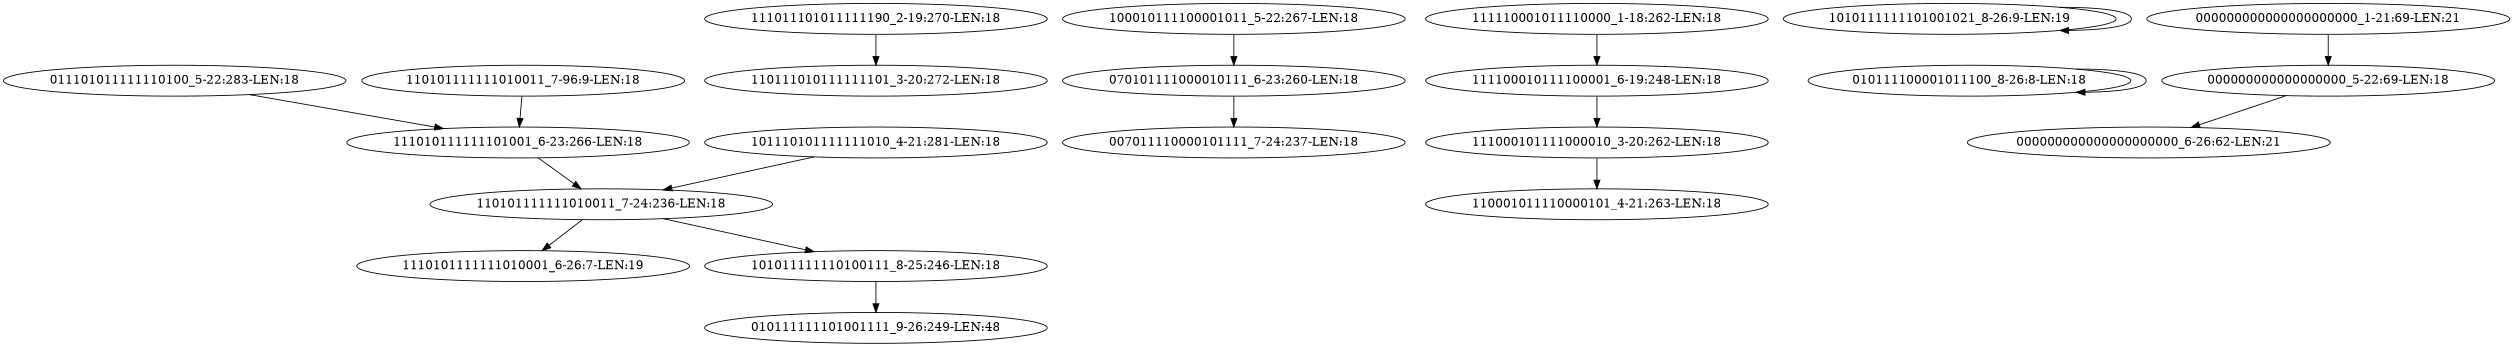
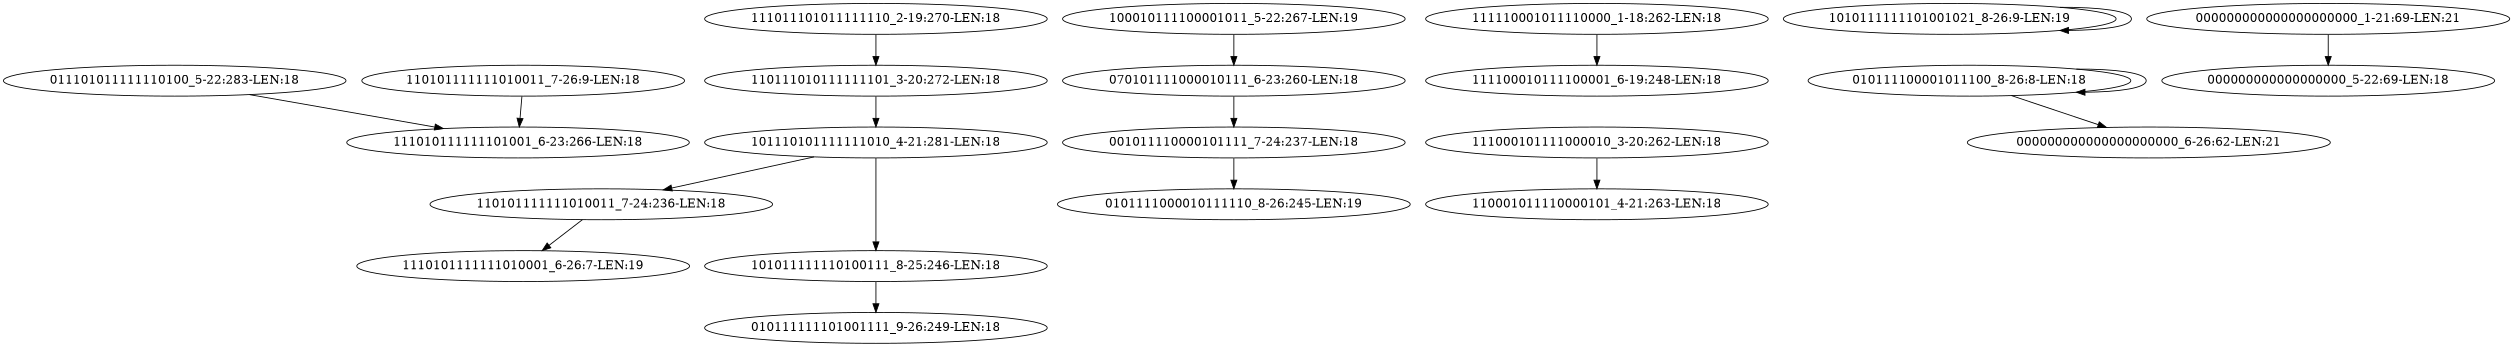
  digraph {
    "101011111110100111_8-25:246-LEN:18"
-   "010111111101001111_9-26:249-LEN:18" [label="010111111101001111_9-26:249-LEN:48"]
+   "010111111101001111_9-26:249-LEN:18"
    n3 [label="070101111000010111_6-23:260-LEN:18"]
-   "001011110000101111_7-24:237-LEN:18" [label="007011110000101111_7-24:237-LEN:18"]
+   "001011110000101111_7-24:237-LEN:18"
+   "0101111000010111110_8-26:245-LEN:19"
    "110111010111111101_3-20:272-LEN:18"
    "101110101111111010_4-21:281-LEN:18"
    "110101111111010011_7-24:236-LEN:18"
    "011101011111110100_5-22:283-LEN:18"
    "111010111111101001_6-23:266-LEN:18"
    n11 [label="111100010111100001_6-19:248-LEN:18"]
    "111110001011110000_1-18:262-LEN:18"
    "111000101111000010_3-20:262-LEN:18"
    "110001011110000101_4-21:263-LEN:18"
    n15 [label="1010111111101001021_8-26:9-LEN:19"]
-   "100010111100001011_5-22:267-LEN:18"
-   "110101111111010011_7-26:9-LEN:18" [label="110101111111010011_7-96:9-LEN:18"]
+   "100010111100001011_5-22:267-LEN:18" [label="100010111100001011_5-22:267-LEN:19"]
+   "110101111111010011_7-26:9-LEN:18"
    "1110101111111010001_6-26:7-LEN:19"
    "000000000000000000_5-22:69-LEN:18"
    "000000000000000000000_6-26:62-LEN:21"
-   "111011101011111110_2-19:270-LEN:18" [label="111011101011111190_2-19:270-LEN:18"]
+   "111011101011111110_2-19:270-LEN:18"
    "010111100001011100_8-26:8-LEN:18"
    "000000000000000000000_1-21:69-LEN:21"
    "101011111110100111_8-25:246-LEN:18" -> "010111111101001111_9-26:249-LEN:18"
    n3 -> "001011110000101111_7-24:237-LEN:18"
+   "001011110000101111_7-24:237-LEN:18" -> "0101111000010111110_8-26:245-LEN:19"
+   "110111010111111101_3-20:272-LEN:18" -> "101110101111111010_4-21:281-LEN:18"
    "101110101111111010_4-21:281-LEN:18" -> "110101111111010011_7-24:236-LEN:18"
-   "110101111111010011_7-24:236-LEN:18" -> "101011111110100111_8-25:246-LEN:18"
+   "101110101111111010_4-21:281-LEN:18" -> "101011111110100111_8-25:246-LEN:18"
    "110101111111010011_7-24:236-LEN:18" -> "1110101111111010001_6-26:7-LEN:19"
    "011101011111110100_5-22:283-LEN:18" -> "111010111111101001_6-23:266-LEN:18"
-   "111010111111101001_6-23:266-LEN:18" -> "110101111111010011_7-24:236-LEN:18"
-   n11 -> "111000101111000010_3-20:262-LEN:18"
    "111110001011110000_1-18:262-LEN:18" -> n11
    "111000101111000010_3-20:262-LEN:18" -> "110001011110000101_4-21:263-LEN:18"
    n15 -> n15
    "100010111100001011_5-22:267-LEN:18" -> n3
    "110101111111010011_7-26:9-LEN:18" -> "111010111111101001_6-23:266-LEN:18"
-   "000000000000000000_5-22:69-LEN:18" -> "000000000000000000000_6-26:62-LEN:21"
+   "010111100001011100_8-26:8-LEN:18" -> "000000000000000000000_6-26:62-LEN:21"
    "111011101011111110_2-19:270-LEN:18" -> "110111010111111101_3-20:272-LEN:18"
    "010111100001011100_8-26:8-LEN:18" -> "010111100001011100_8-26:8-LEN:18"
    "000000000000000000000_1-21:69-LEN:21" -> "000000000000000000_5-22:69-LEN:18"
  }
